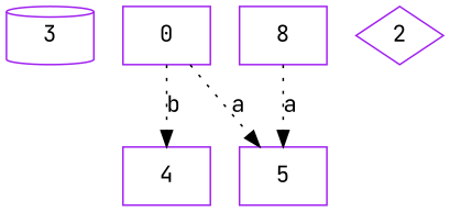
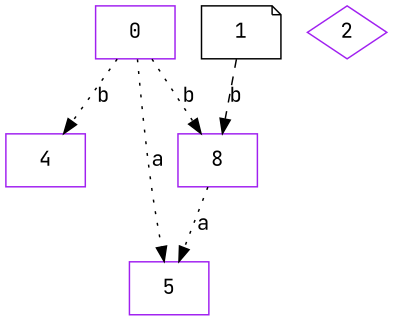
  strict digraph {
    fontname="JetBrains Mono"
    node [color=purple fontname="JetBrains Mono" shape=box]
    edge [fontname="JetBrains Mono" style=dotted]
-   3 [shape=cylinder]
    0
    4
    5
    8
+   1 [color=black shape=note]
    2 [shape=diamond]
    0 -> 4 [label=b]
    0 -> 5 [label=a]
+   0 -> 8 [label=b]
    8 -> 5 [label=a]
+   1 -> 8 [label=b style=dashed]
  }
